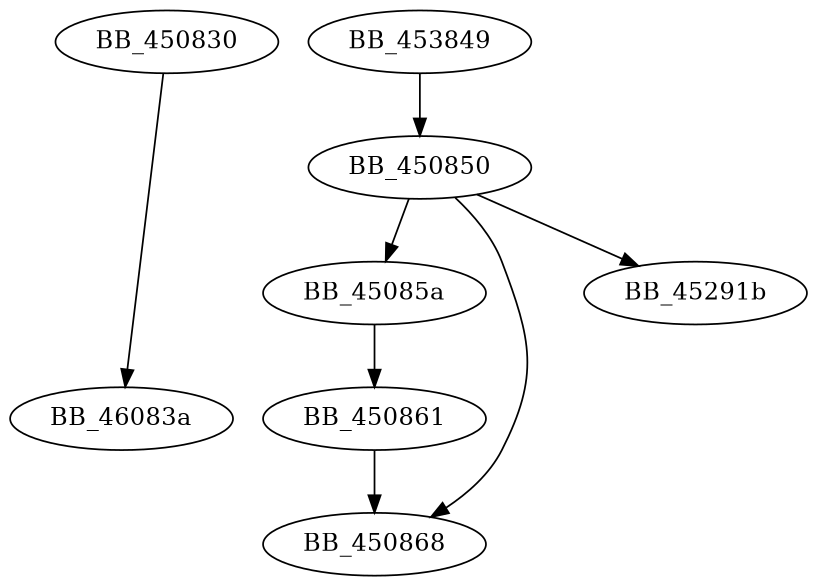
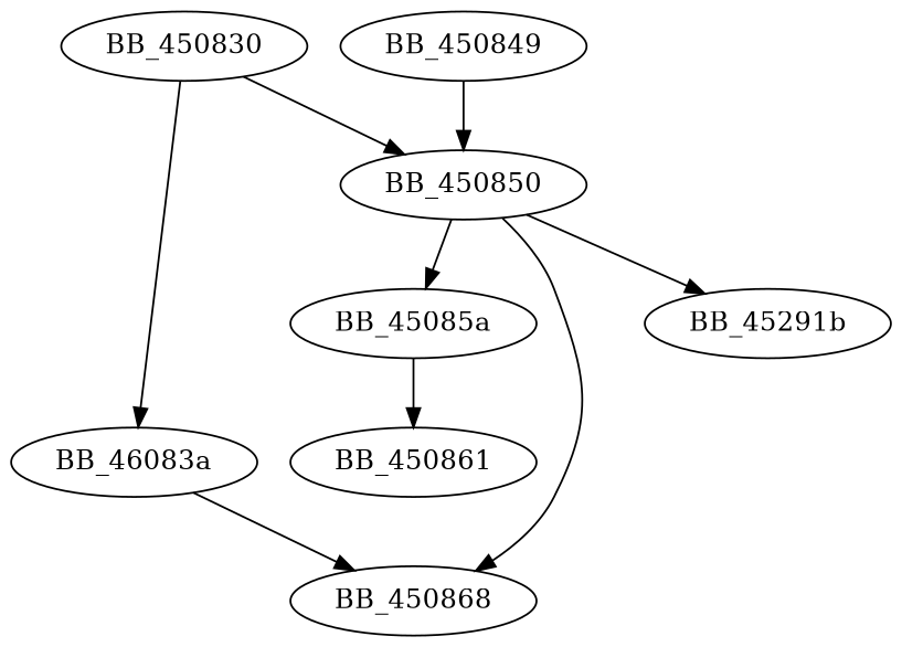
  digraph {
    n1 [label=BB_46083a]
    BB_450830
    BB_450850
    BB_45085a
    BB_450868
    BB_45291b
    BB_450861
-   BB_450849 [label=BB_453849]
+   BB_450849
    BB_450830 -> n1
+   BB_450830 -> BB_450850
    BB_450850 -> BB_45085a
    BB_450850 -> BB_450868
    BB_450850 -> BB_45291b
    BB_45085a -> BB_450861
-   BB_450861 -> BB_450868
+   n1 -> BB_450868
    BB_450849 -> BB_450850
  }
